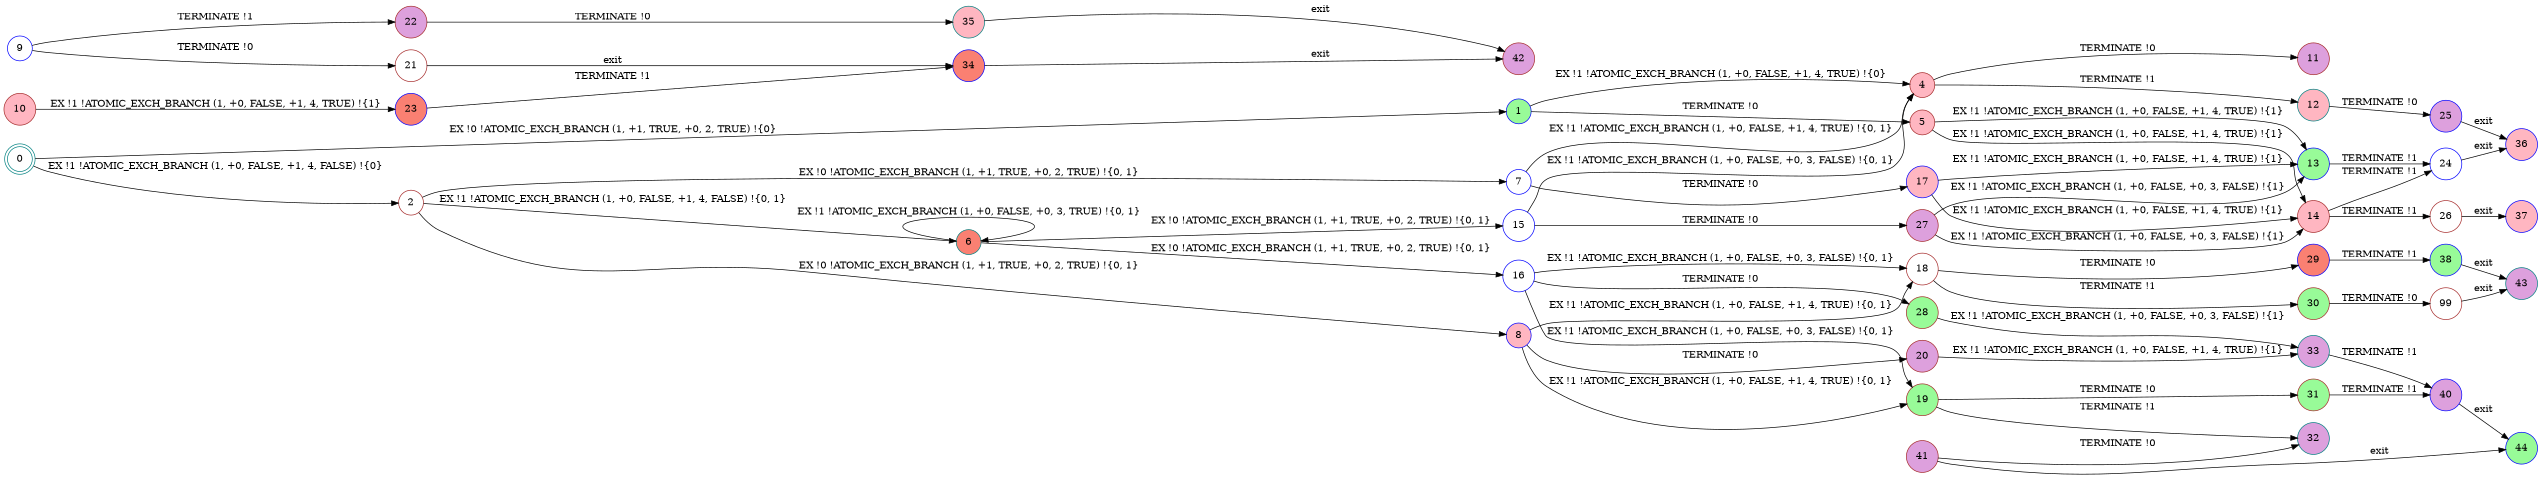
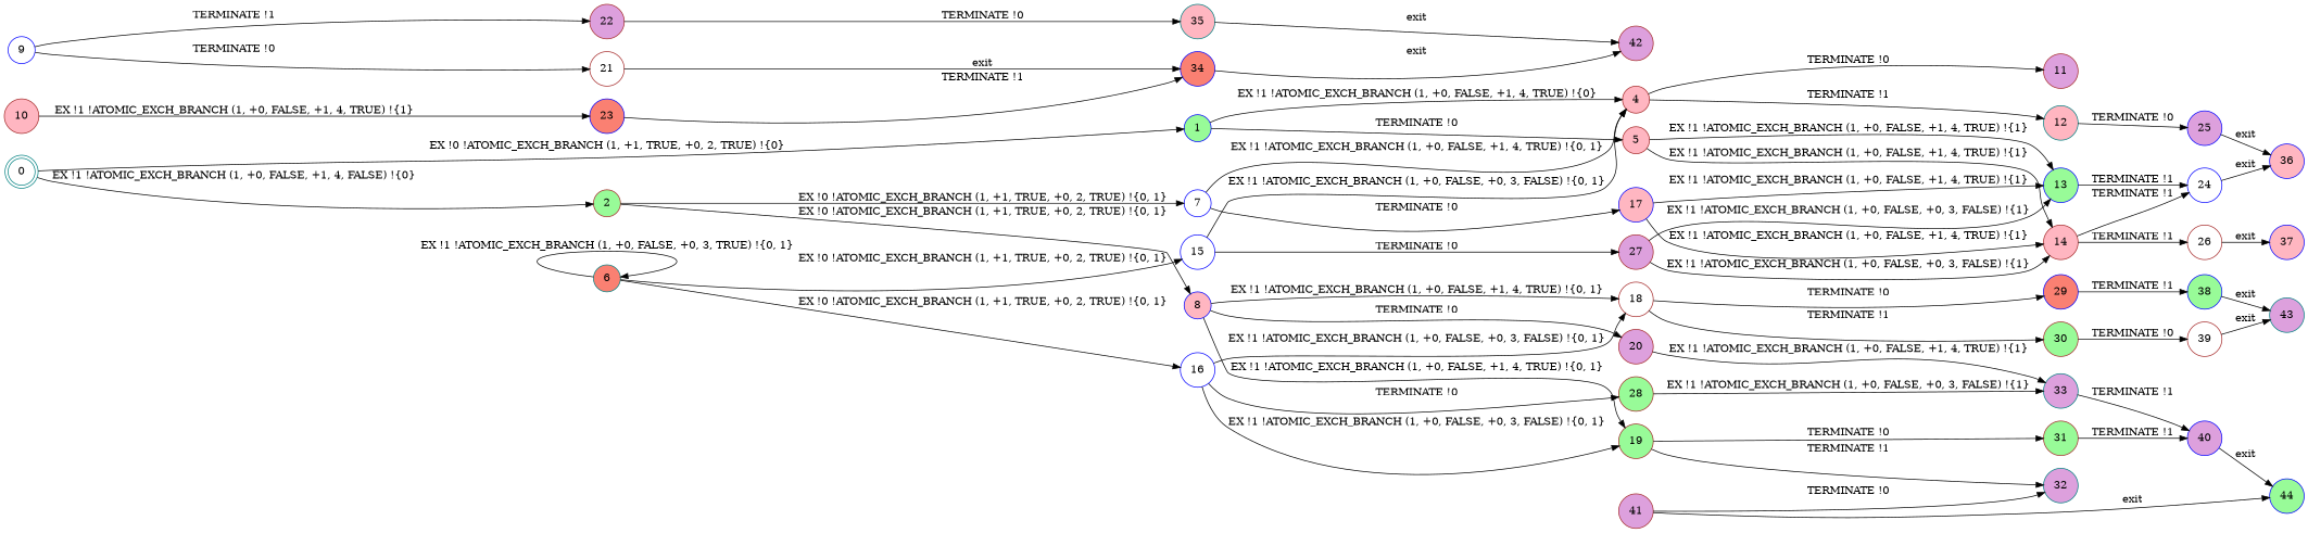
  digraph {
    rankdir=LR
    node [color=brown fillcolor=plum shape=circle style=filled]
    0 [color=teal fillcolor=white peripheries=2]
    1 [color=blue fillcolor=palegreen]
-   2 [fillcolor=white]
+   2 [fillcolor=palegreen]
    4 [fillcolor=lightpink]
    5 [fillcolor=lightpink]
    6 [color=teal fillcolor=salmon]
    7 [color=blue fillcolor=white]
    8 [color=blue fillcolor=lightpink]
    11
    12 [color=teal fillcolor=lightpink]
    13 [color=blue fillcolor=palegreen]
    14 [fillcolor=lightpink]
    15 [color=blue fillcolor=white]
    16 [color=blue fillcolor=white]
    17 [color=blue fillcolor=lightpink]
    18 [fillcolor=white]
    19 [fillcolor=palegreen]
    20
    9 [color=blue fillcolor=white]
    21 [fillcolor=white]
    22
    10 [fillcolor=lightpink]
    23 [color=blue fillcolor=salmon]
    25 [color=blue]
    24 [color=blue fillcolor=white]
    26 [fillcolor=white]
    27
    28 [fillcolor=palegreen]
    29 [color=blue fillcolor=salmon]
    30 [fillcolor=palegreen]
    31 [fillcolor=palegreen]
    32 [color=teal]
    33 [color=teal]
    34 [color=blue fillcolor=salmon]
    35 [color=teal fillcolor=lightpink]
    36 [color=blue fillcolor=lightpink]
    37 [color=blue fillcolor=lightpink]
    38 [color=blue fillcolor=palegreen]
-   39 [fillcolor=white label=99]
+   39 [fillcolor=white]
    40 [color=blue]
    42
    43 [color=teal]
    44 [color=blue fillcolor=palegreen]
    41
    0 -> 1 [label="EX !0 !ATOMIC_EXCH_BRANCH (1, +1, TRUE, +0, 2, TRUE) !{0}"]
    0 -> 2 [label="EX !1 !ATOMIC_EXCH_BRANCH (1, +0, FALSE, +1, 4, FALSE) !{0}"]
    1 -> 4 [label="EX !1 !ATOMIC_EXCH_BRANCH (1, +0, FALSE, +1, 4, TRUE) !{0}"]
    1 -> 5 [label="TERMINATE !0"]
-   2 -> 6 [label="EX !1 !ATOMIC_EXCH_BRANCH (1, +0, FALSE, +1, 4, FALSE) !{0, 1}"]
    2 -> 7 [label="EX !0 !ATOMIC_EXCH_BRANCH (1, +1, TRUE, +0, 2, TRUE) !{0, 1}"]
    2 -> 8 [label="EX !0 !ATOMIC_EXCH_BRANCH (1, +1, TRUE, +0, 2, TRUE) !{0, 1}"]
    4 -> 11 [label="TERMINATE !0"]
    4 -> 12 [label="TERMINATE !1"]
    5 -> 13 [label="EX !1 !ATOMIC_EXCH_BRANCH (1, +0, FALSE, +1, 4, TRUE) !{1}"]
    5 -> 14 [label="EX !1 !ATOMIC_EXCH_BRANCH (1, +0, FALSE, +1, 4, TRUE) !{1}"]
    6 -> 6 [label="EX !1 !ATOMIC_EXCH_BRANCH (1, +0, FALSE, +0, 3, TRUE) !{0, 1}"]
    6 -> 15 [label="EX !0 !ATOMIC_EXCH_BRANCH (1, +1, TRUE, +0, 2, TRUE) !{0, 1}"]
    6 -> 16 [label="EX !0 !ATOMIC_EXCH_BRANCH (1, +1, TRUE, +0, 2, TRUE) !{0, 1}"]
    7 -> 4 [label="EX !1 !ATOMIC_EXCH_BRANCH (1, +0, FALSE, +1, 4, TRUE) !{0, 1}"]
    7 -> 17 [label="TERMINATE !0"]
    8 -> 18 [label="EX !1 !ATOMIC_EXCH_BRANCH (1, +0, FALSE, +1, 4, TRUE) !{0, 1}"]
    8 -> 19 [label="EX !1 !ATOMIC_EXCH_BRANCH (1, +0, FALSE, +1, 4, TRUE) !{0, 1}"]
    8 -> 20 [label="TERMINATE !0"]
    12 -> 25 [label="TERMINATE !0"]
    13 -> 24 [label="TERMINATE !1"]
    14 -> 24 [label="TERMINATE !1"]
    14 -> 26 [label="TERMINATE !1"]
    15 -> 4 [label="EX !1 !ATOMIC_EXCH_BRANCH (1, +0, FALSE, +0, 3, FALSE) !{0, 1}"]
    15 -> 27 [label="TERMINATE !0"]
    16 -> 18 [label="EX !1 !ATOMIC_EXCH_BRANCH (1, +0, FALSE, +0, 3, FALSE) !{0, 1}"]
    16 -> 19 [label="EX !1 !ATOMIC_EXCH_BRANCH (1, +0, FALSE, +0, 3, FALSE) !{0, 1}"]
    16 -> 28 [label="TERMINATE !0"]
    17 -> 13 [label="EX !1 !ATOMIC_EXCH_BRANCH (1, +0, FALSE, +1, 4, TRUE) !{1}"]
    17 -> 14 [label="EX !1 !ATOMIC_EXCH_BRANCH (1, +0, FALSE, +1, 4, TRUE) !{1}"]
    18 -> 29 [label="TERMINATE !0"]
    18 -> 30 [label="TERMINATE !1"]
    19 -> 31 [label="TERMINATE !0"]
    19 -> 32 [label="TERMINATE !1"]
    20 -> 33 [label="EX !1 !ATOMIC_EXCH_BRANCH (1, +0, FALSE, +1, 4, TRUE) !{1}"]
    9 -> 21 [label="TERMINATE !0"]
    9 -> 22 [label="TERMINATE !1"]
    21 -> 34 [label=exit]
    22 -> 35 [label="TERMINATE !0"]
    10 -> 23 [label="EX !1 !ATOMIC_EXCH_BRANCH (1, +0, FALSE, +1, 4, TRUE) !{1}"]
    23 -> 34 [label="TERMINATE !1"]
    25 -> 36 [label=exit]
    24 -> 36 [label=exit]
    26 -> 37 [label=exit]
    27 -> 13 [label="EX !1 !ATOMIC_EXCH_BRANCH (1, +0, FALSE, +0, 3, FALSE) !{1}"]
    27 -> 14 [label="EX !1 !ATOMIC_EXCH_BRANCH (1, +0, FALSE, +0, 3, FALSE) !{1}"]
    28 -> 33 [label="EX !1 !ATOMIC_EXCH_BRANCH (1, +0, FALSE, +0, 3, FALSE) !{1}"]
    29 -> 38 [label="TERMINATE !1"]
    30 -> 39 [label="TERMINATE !0"]
    31 -> 40 [label="TERMINATE !1"]
    33 -> 40 [label="TERMINATE !1"]
    34 -> 42 [label=exit]
    35 -> 42 [label=exit]
    38 -> 43 [label=exit]
    39 -> 43 [label=exit]
    40 -> 44 [label=exit]
    41 -> 32 [label="TERMINATE !0"]
    41 -> 44 [label=exit]
  }
